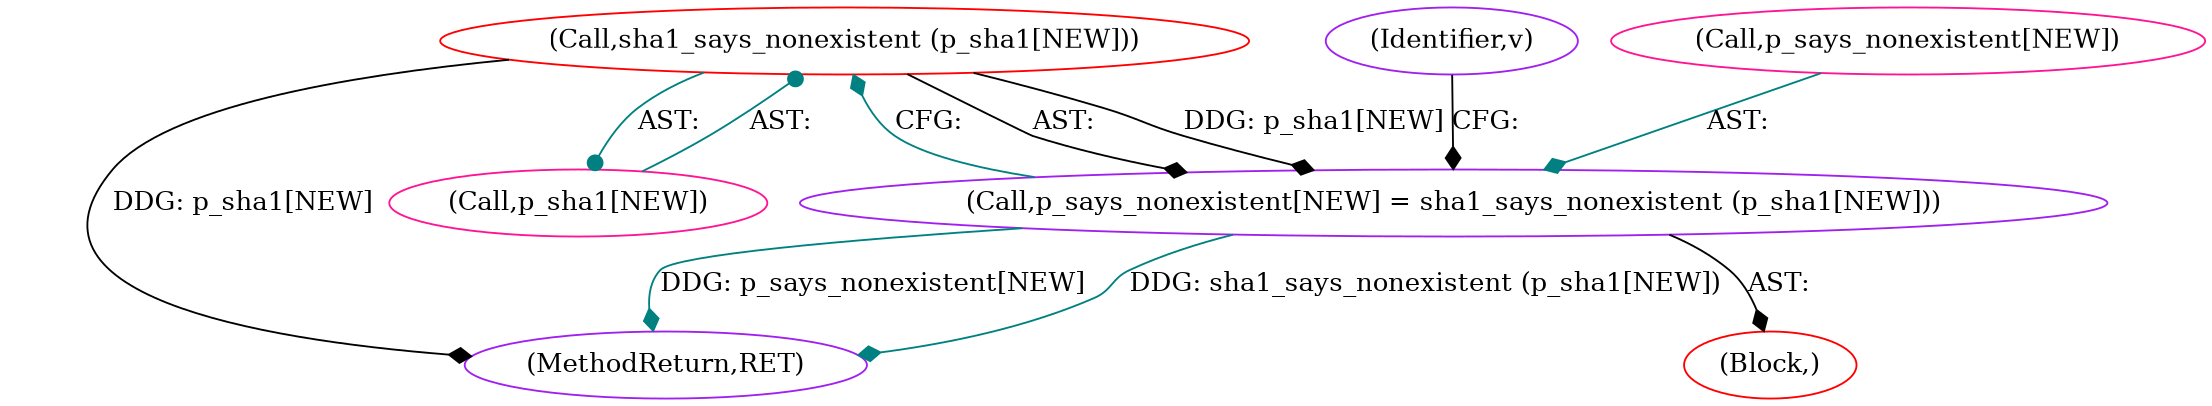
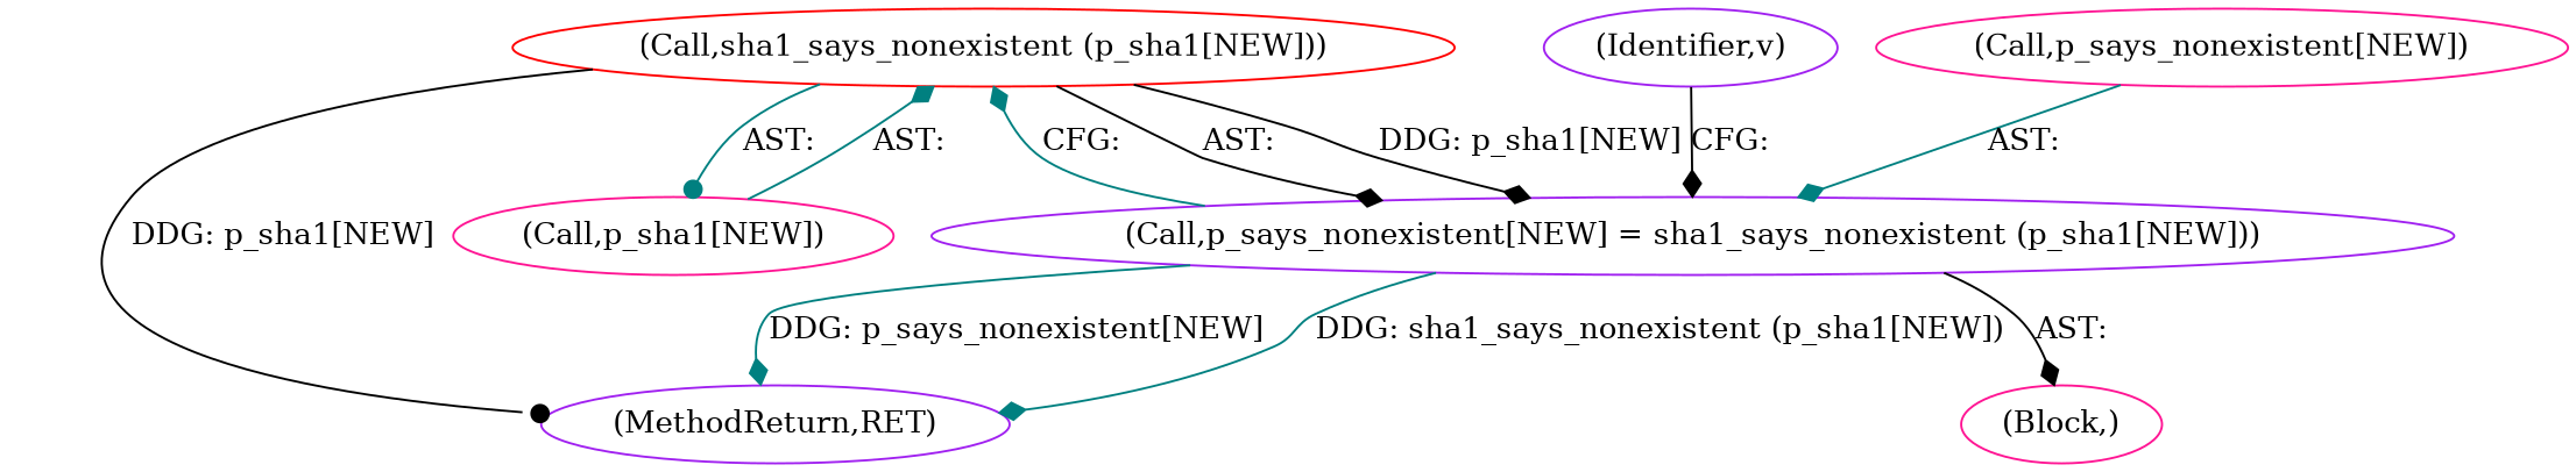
  digraph {
    node [color=purple]
    edge [arrowhead=diamond color=teal]
    n1 [color=red label="(Call,sha1_says_nonexistent (p_sha1[NEW]))"]
    n2 [label="(Call,p_says_nonexistent[NEW] = sha1_says_nonexistent (p_sha1[NEW]))"]
    n3 [label="(MethodReturn,RET)"]
    n4 [color=deeppink label="(Call,p_sha1[NEW])"]
-   n5 [color=red label="(Block,)"]
+   n5 [color=deeppink label="(Block,)"]
    n6 [label="(Identifier,v)"]
    n7 [color=deeppink label="(Call,p_says_nonexistent[NEW])"]
    n1 -> n2 [color=black label="AST: "]
    n1 -> n2 [color=black label="DDG: p_sha1[NEW]"]
-   n1 -> n3 [color=black label="DDG: p_sha1[NEW]"]
+   n1 -> n3 [arrowhead=dot color=black label="DDG: p_sha1[NEW]"]
    n1 -> n4 [arrowhead=dot label="AST: "]
    n2 -> n1 [label="CFG: "]
    n2 -> n3 [label="DDG: sha1_says_nonexistent (p_sha1[NEW])"]
    n2 -> n3 [label="DDG: p_says_nonexistent[NEW]"]
    n2 -> n5 [color=black label="AST: "]
-   n4 -> n1 [arrowhead=dot label="AST: "]
+   n4 -> n1 [label="AST: "]
    n6 -> n2 [color=black label="CFG: "]
    n7 -> n2 [label="AST: "]
  }
